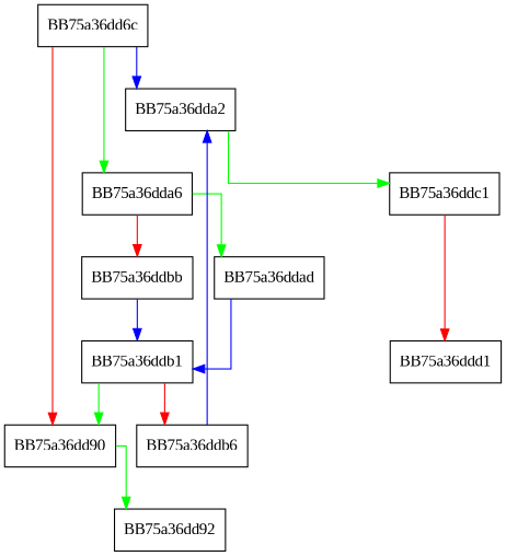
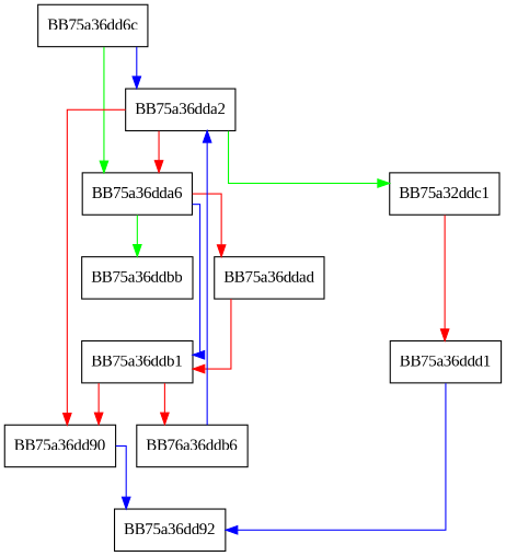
  digraph {
    fontname="Liberation Serif"
    splines=ortho
    node [fontname="Liberation Serif" shape=box]
    edge [color=blue fontname="Liberation Serif"]
    BB75a36dd6c
    BB75a36dda2
    BB75a36dd90
    BB75a36dda6
-   BB75a36ddc1
+   BB75a36ddc1 [label=BB75a32ddc1]
    BB75a36dd92
    BB75a36ddd1
    BB75a36ddbb
    BB75a36ddad
    BB75a36ddb1
-   BB75a36ddb6
+   BB75a36ddb6 [label=BB76a36ddb6]
    BB75a36dd6c -> BB75a36dda2
-   BB75a36dd6c -> BB75a36dd90 [color=red]
+   BB75a36dda2 -> BB75a36dd90 [color=red]
    BB75a36dd6c -> BB75a36dda6 [color=green]
+   BB75a36dda2 -> BB75a36dda6 [color=red]
    BB75a36dda2 -> BB75a36ddc1 [color=green]
-   BB75a36dd90 -> BB75a36dd92 [color=green]
-   BB75a36dda6 -> BB75a36ddbb [color=red]
-   BB75a36dda6 -> BB75a36ddad [color=green]
+   BB75a36dd90 -> BB75a36dd92
+   BB75a36dda6 -> BB75a36ddbb [color=green]
+   BB75a36dda6 -> BB75a36ddad [color=red]
    BB75a36ddc1 -> BB75a36ddd1 [color=red]
-   BB75a36ddbb -> BB75a36ddb1
-   BB75a36ddad -> BB75a36ddb1
-   BB75a36ddb1 -> BB75a36dd90 [color=green]
+   BB75a36ddd1 -> BB75a36dd92
+   BB75a36dda6 -> BB75a36ddb1
+   BB75a36ddad -> BB75a36ddb1 [color=red]
+   BB75a36ddb1 -> BB75a36dd90 [color=red]
    BB75a36ddb1 -> BB75a36ddb6 [color=red]
    BB75a36ddb6 -> BB75a36dda2
  }
